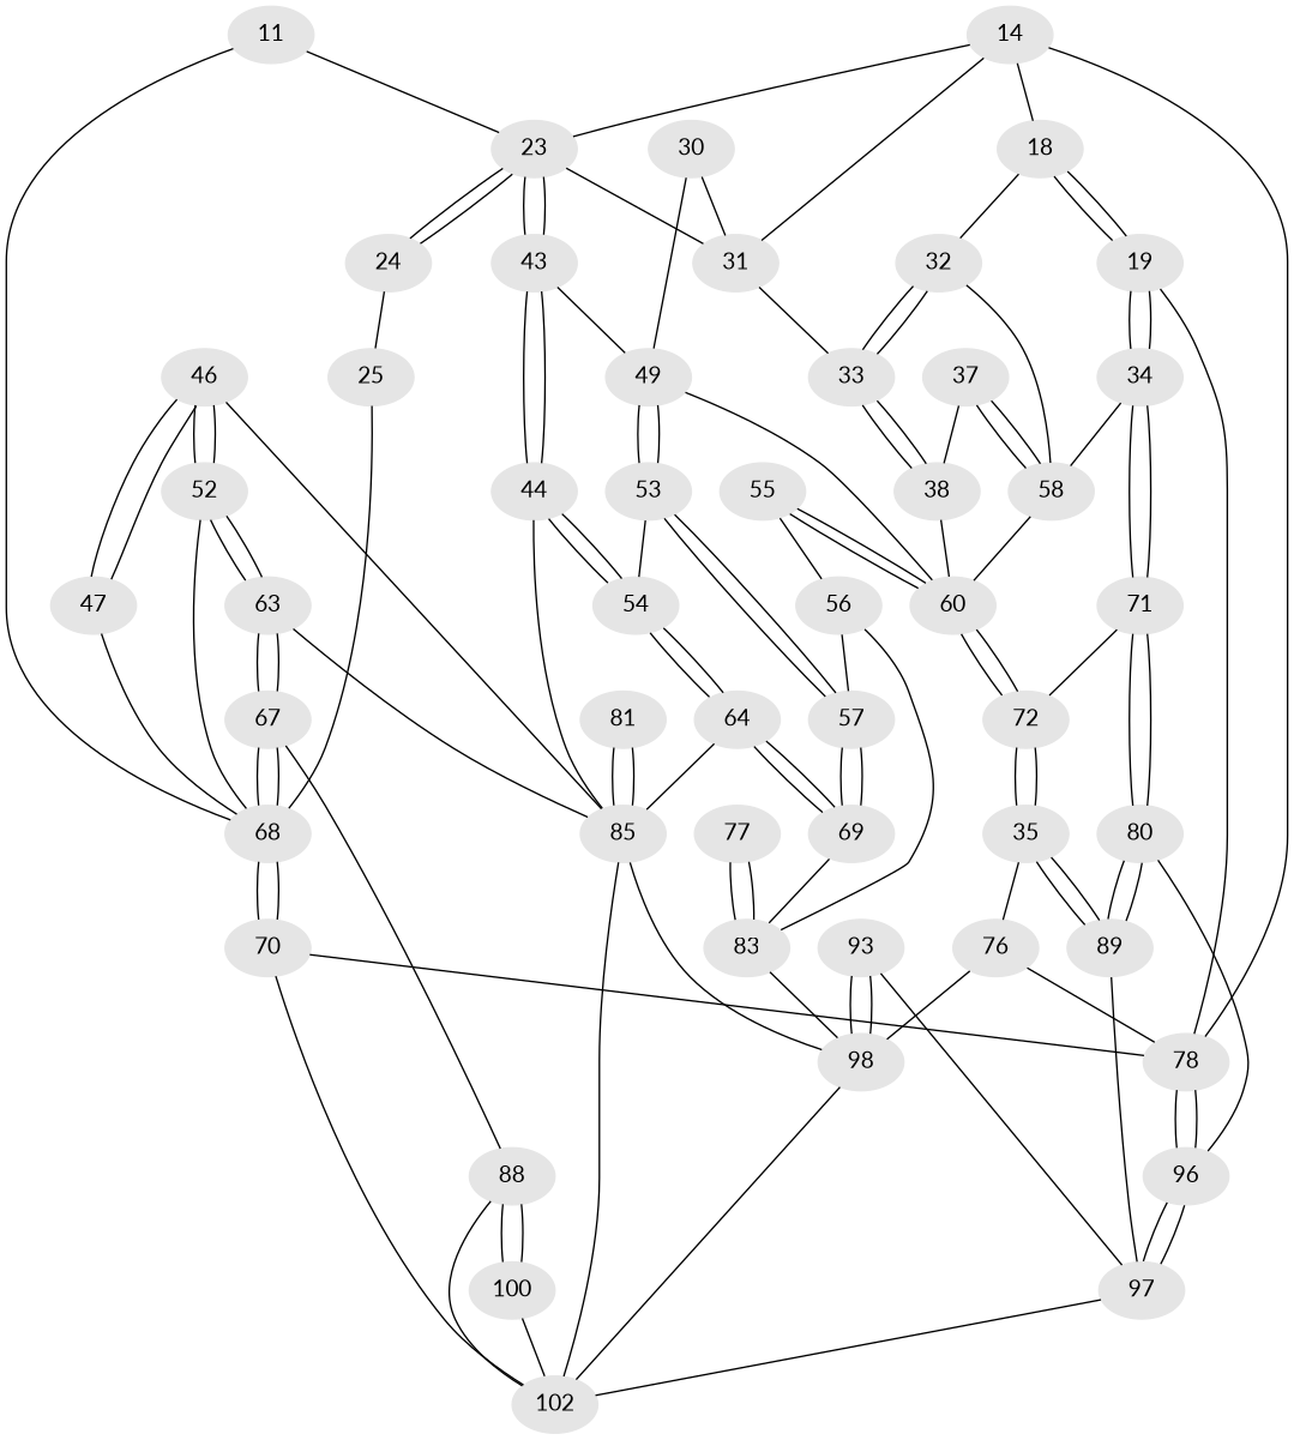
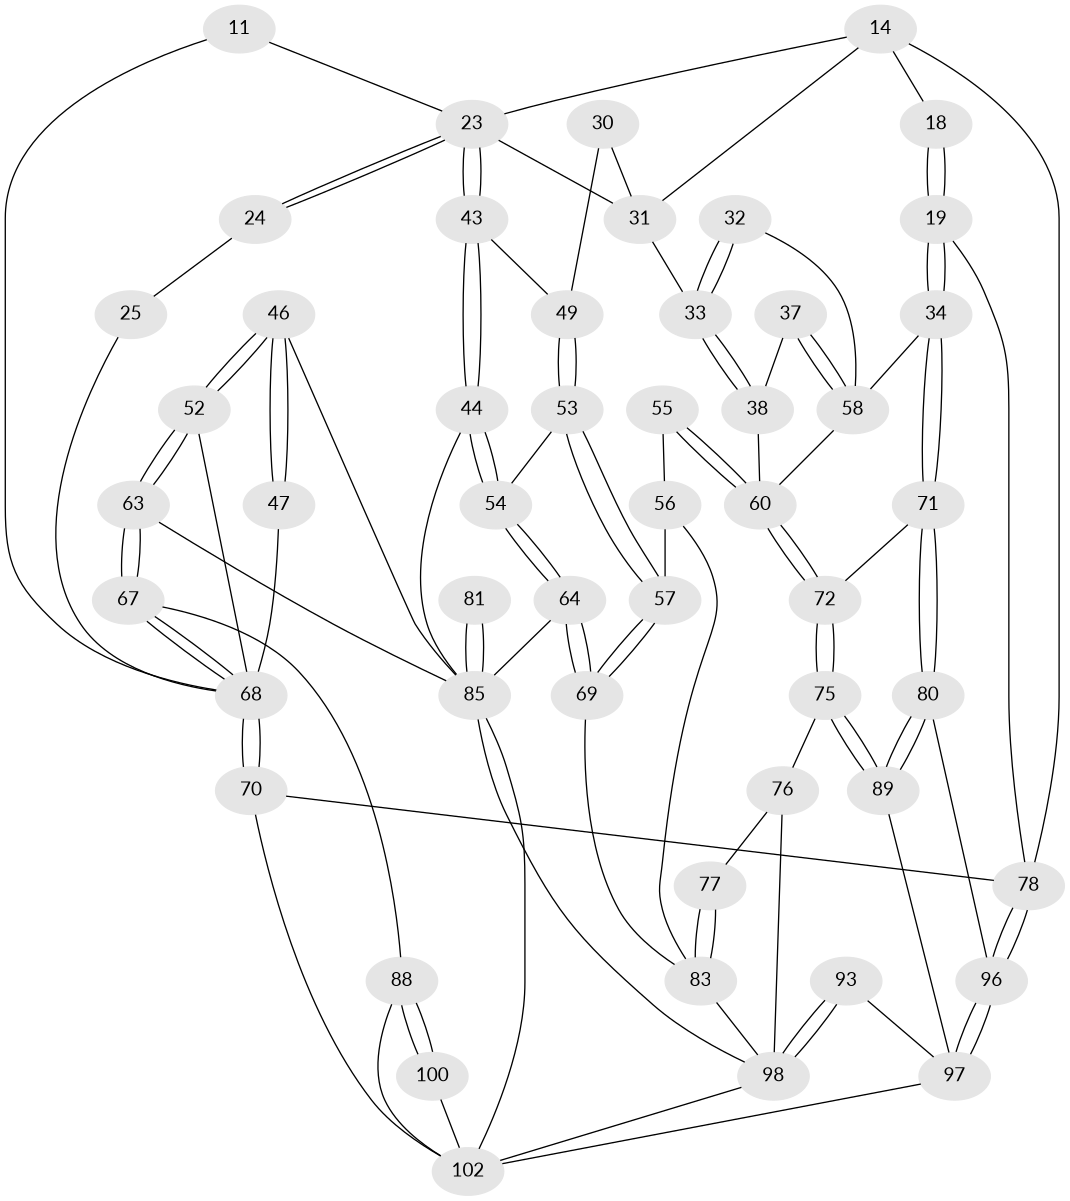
  graph {
    fontname=Lato
    node [color=gray90 fontname=Lato style=filled]
    edge [fontname=Lato]
    23 [super="+10+2"]
    11
    68 [super="+51+48+27"]
    31 [super="+28+16"]
    24
    43
    70 [super="+6"]
    14 [super="+3+13"]
    18
    78 [super="+5"]
    19
    32
    33
    96 [super="+95+79"]
    34
    58 [super="+36"]
    71
    25 [super="+22"]
    49 [super="+42+41"]
    44
    30 [super="+29"]
    60 [super="+59+39+40"]
    53
    38
    72
    80
    37
    54
    85 [super="+66+82"]
    64
    102 [super="+99+86+101"]
    98 [super="+91+90"]
    46
    47
    52
    63
    57
    67
    69
    55
    56
    83 [super="+74+73"]
-   75 [label=35]
+   75
    88 [super="+87"]
    100
    89
    76
    77
    97 [super="+93+92"]
    81
    n51 [label=93]
    23 -- 31 [weight=2]
    23 -- 24
    23 -- 24
    23 -- 43
    23 -- 43
    11 -- 23
    11 -- 68
    68 -- 70 [weight=3]
    68 -- 70
    31 -- 33
    24 -- 25 [weight=2]
    43 -- 49
    43 -- 44
    43 -- 44
    70 -- 78 [weight=2]
    70 -- 102
    14 -- 23
    14 -- 31 [weight=2]
    14 -- 18
    14 -- 78 [weight=2]
    18 -- 19
    18 -- 19
-   18 -- 32
    78 -- 96 [weight=2]
    78 -- 96
    19 -- 78
    19 -- 34
    19 -- 34
    32 -- 33
    32 -- 33
    32 -- 58
    33 -- 38
    33 -- 38
    96 -- 97 [weight=2]
    96 -- 97
    34 -- 58
    34 -- 71
    34 -- 71
    58 -- 60
    71 -- 72
    71 -- 80
    71 -- 80
    25 -- 68 [weight=2]
-   49 -- 60
    49 -- 53
    49 -- 53
    44 -- 54
    44 -- 54
    44 -- 85
    30 -- 31 [weight=2]
    30 -- 49 [weight=2]
    60 -- 72
    60 -- 72
    53 -- 54
    53 -- 57
    53 -- 57
    38 -- 60
    72 -- 75
    72 -- 75
    80 -- 96
    80 -- 89
    80 -- 89
    37 -- 58 [weight=2]
    37 -- 58
    37 -- 38
    54 -- 64
    54 -- 64
    85 -- 102
    85 -- 98
    64 -- 85
    64 -- 69
    64 -- 69
    98 -- 102
    46 -- 85
    46 -- 47
    46 -- 47
    46 -- 52
    46 -- 52
    47 -- 68 [weight=2]
    52 -- 68
    52 -- 63
    52 -- 63
    63 -- 85
    63 -- 67
    63 -- 67
    57 -- 69
    57 -- 69
    67 -- 68
    67 -- 68
    67 -- 88
    69 -- 83
    55 -- 60 [weight=2]
    55 -- 60
    55 -- 56
    56 -- 57
    56 -- 83
    83 -- 98
    75 -- 89
    75 -- 89
    75 -- 76
    88 -- 102
    88 -- 100 [weight=2]
    88 -- 100
    100 -- 102
    89 -- 97
    76 -- 98
-   76 -- 78
+   76 -- 77
    77 -- 83 [weight=2]
    77 -- 83
    97 -- 102
    81 -- 85 [weight=3]
    81 -- 85
    n51 -- 98 [weight=2]
    n51 -- 98
    n51 -- 97
  }
